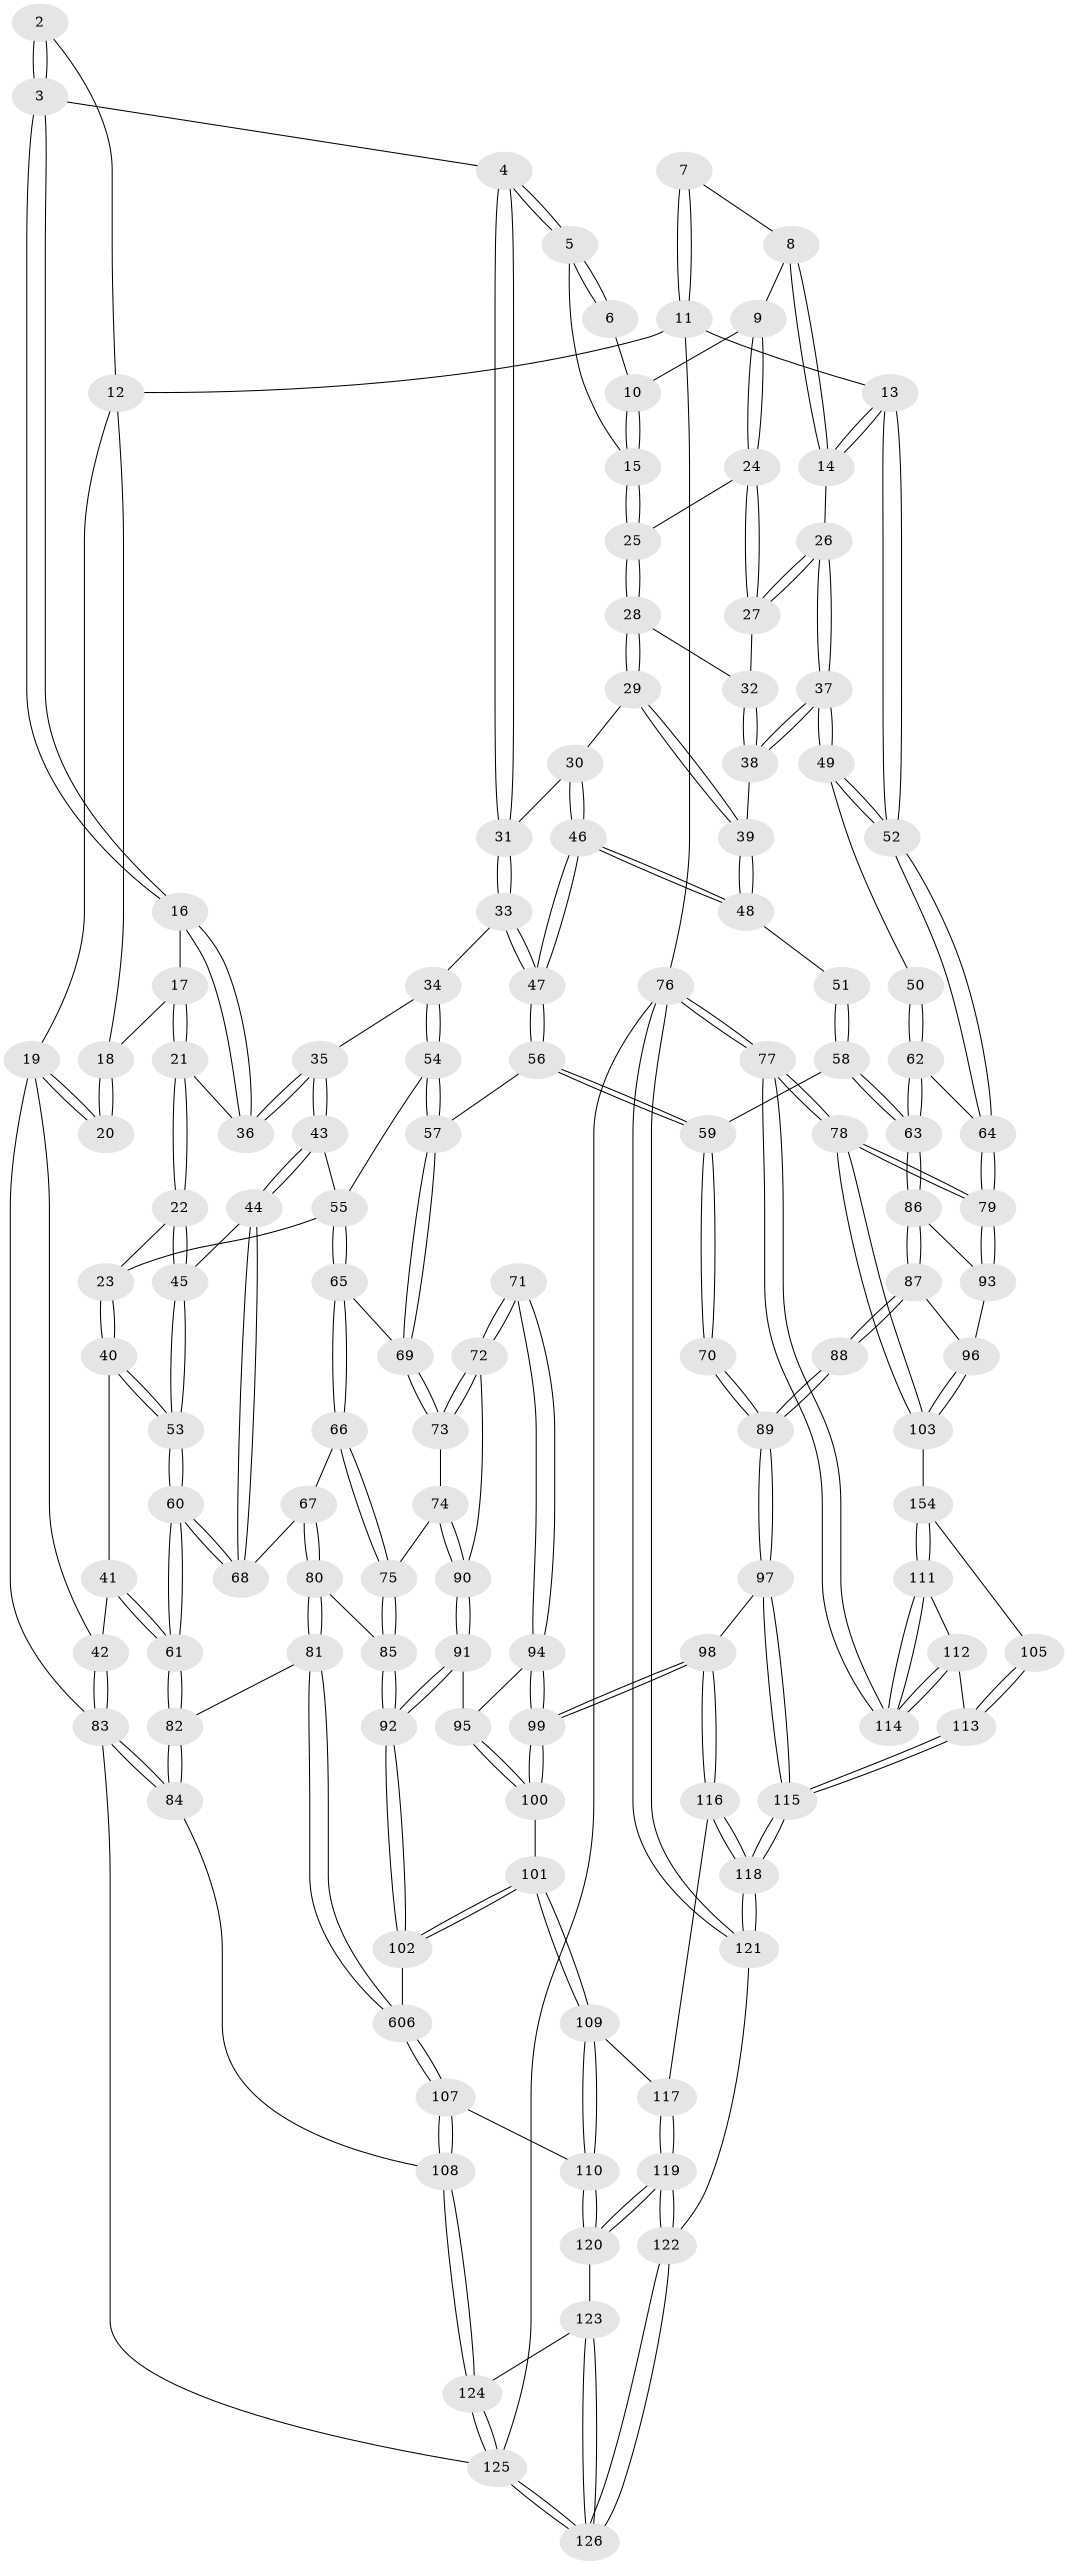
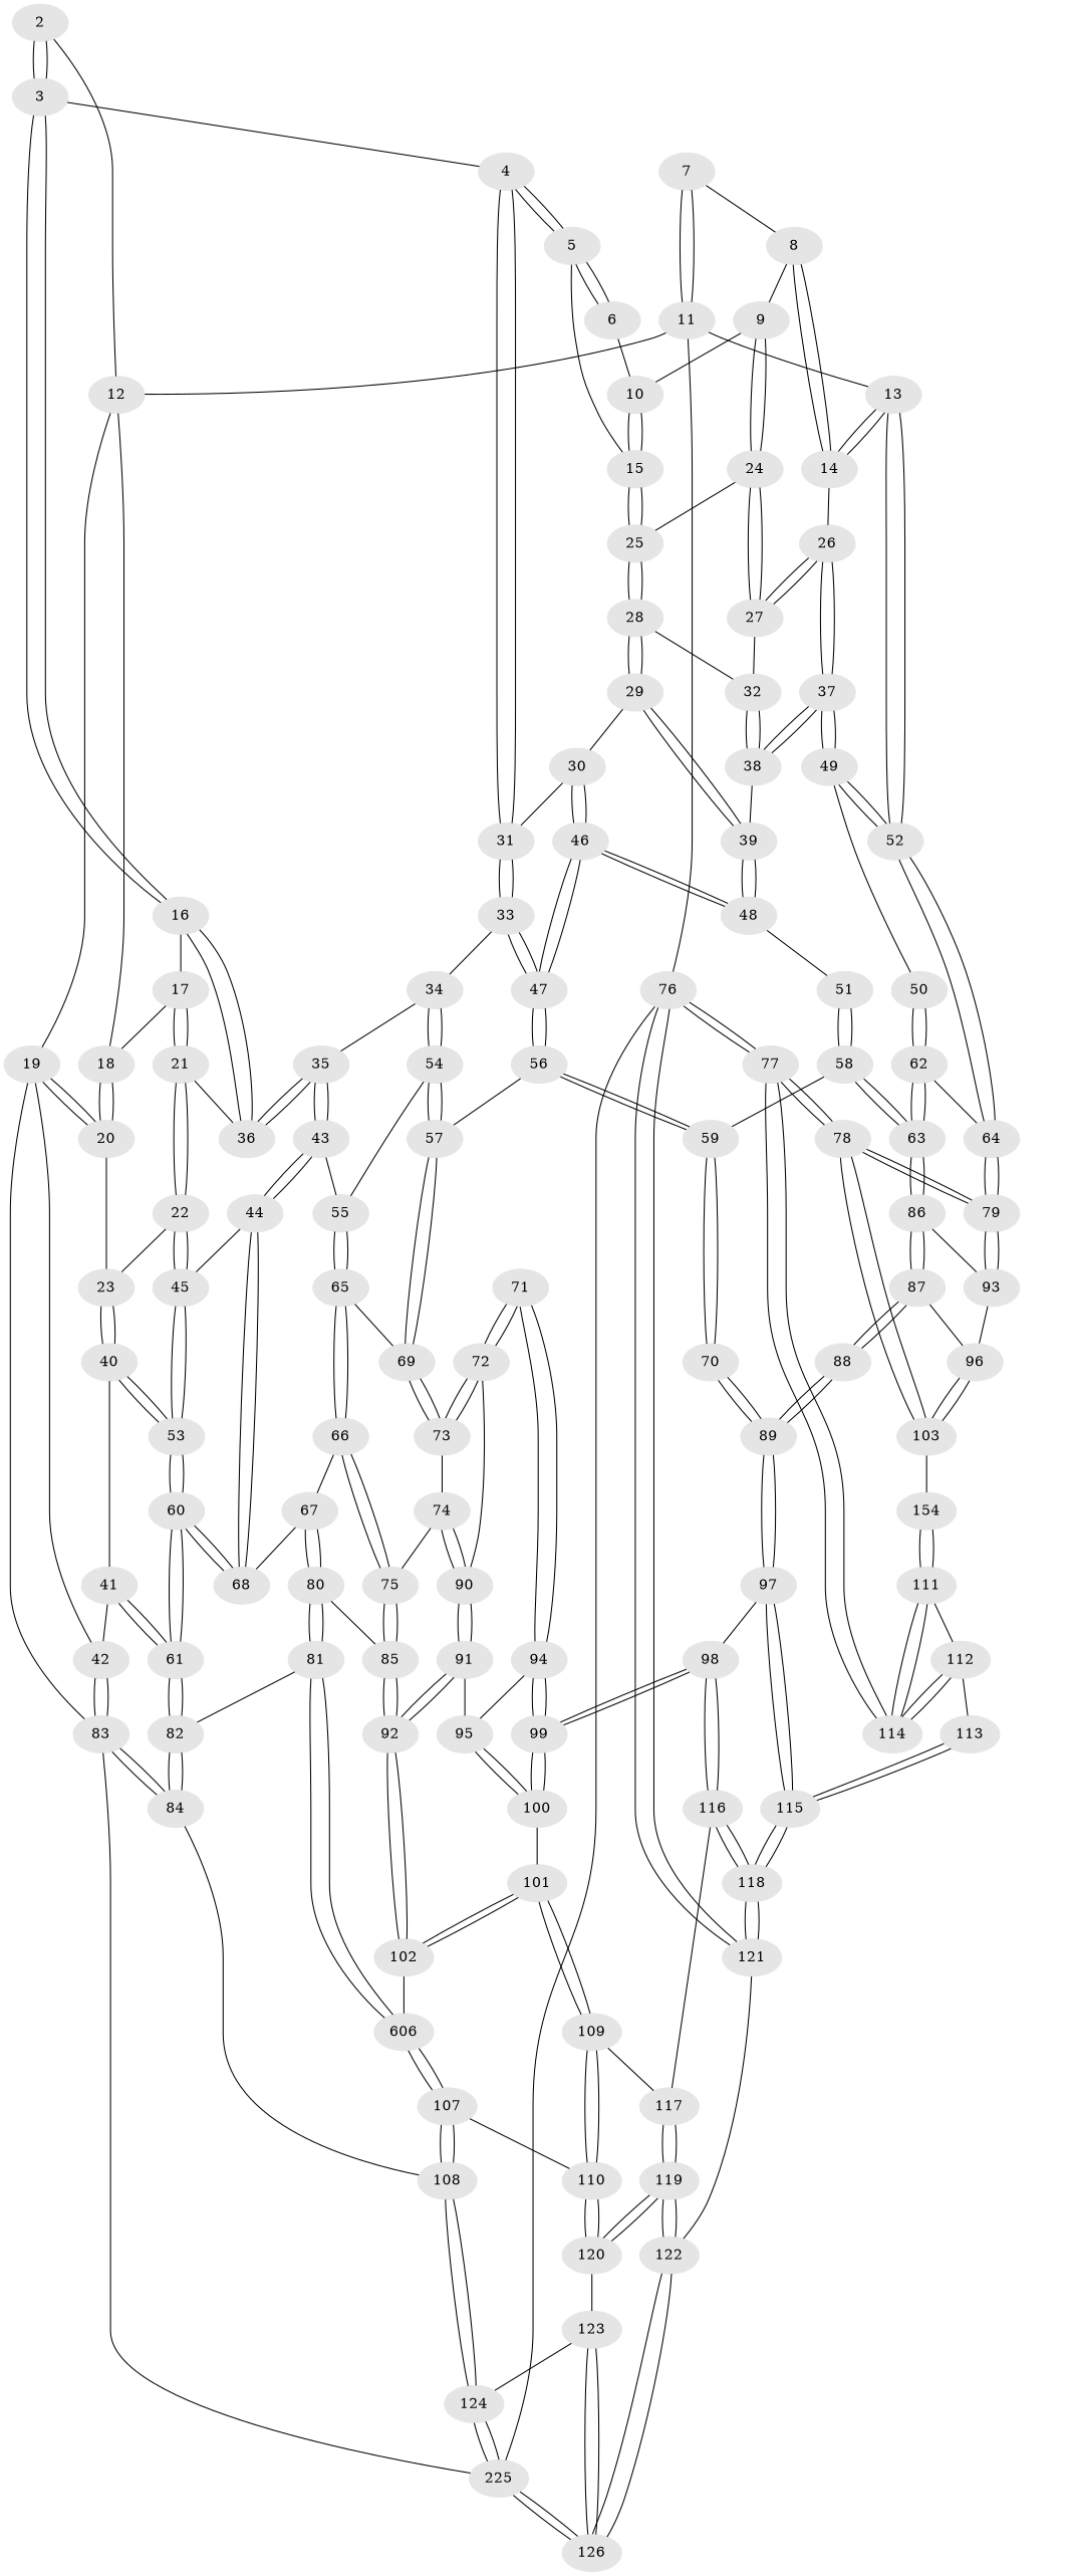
  graph {
    node [color=gray90 style=filled]
    2
    3
    12
    7
    8
    11
    4
    16
    18
    19
    5
    31
    17
    36
    6
    15
    33
    10
    25
    9
    14
    13
    76
    24
    26
    27
    52
    77
    121
-   125
+   125 [label=225]
    20
    42
    83
    64
    37
    28
    21
    22
    23
    84
    40
    45
    53
    41
    32
    29
    38
    49
    30
    39
    46
    48
    47
    34
    35
    54
    56
    43
    55
    57
    44
    50
    51
    61
    60
    82
    68
    65
    59
    58
    62
    63
    79
    69
    66
    70
    73
    86
    89
    93
    87
    67
    75
    80
    85
    81
    74
    71
    72
    94
    97
    90
    95
    99
    91
    92
    78
    114
    122
    126
    103
    n102 [label=154]
    96
    n104 [label=606]
    107
    108
    124
    102
    88
-   105
    113
    98
    115
    100
    101
    116
    118
    117
    109
    110
    111
    112
    120
    119
    123
    2 -- 3
    2 -- 3
    2 -- 12
    3 -- 4
    3 -- 16
    3 -- 16
    12 -- 18
    12 -- 19
    7 -- 8
    7 -- 11
    7 -- 11
    8 -- 9
    8 -- 14
    8 -- 14
    11 -- 12
    11 -- 13
    11 -- 76
    4 -- 5
    4 -- 5
    4 -- 31
    4 -- 31
    16 -- 17
    16 -- 36
    16 -- 36
    18 -- 20
    18 -- 20
    19 -- 20
    19 -- 20
    19 -- 42
    19 -- 83
    5 -- 6
    5 -- 6
    5 -- 15
    31 -- 33
    31 -- 33
    17 -- 18
    17 -- 21
    17 -- 21
    6 -- 10
    15 -- 25
    15 -- 25
    33 -- 47
    33 -- 47
    33 -- 34
    10 -- 15
    10 -- 15
    25 -- 28
    25 -- 28
    9 -- 10
    9 -- 24
    9 -- 24
    14 -- 26
    13 -- 14
    13 -- 14
    13 -- 52
    13 -- 52
    76 -- 77
    76 -- 77
    76 -- 121
    76 -- 121
    76 -- 125
    24 -- 25
    24 -- 27
    24 -- 27
    26 -- 27
    26 -- 27
    26 -- 37
    26 -- 37
    27 -- 32
    52 -- 64
    52 -- 64
    77 -- 78
    77 -- 78
    77 -- 114
    77 -- 114
    121 -- 122
    125 -- 126
    125 -- 126
-   55 -- 23
+   20 -- 23
    42 -- 83
    42 -- 83
    83 -- 125
    83 -- 84
    83 -- 84
    64 -- 79
    64 -- 79
    37 -- 38
    37 -- 38
    37 -- 49
    37 -- 49
    28 -- 32
    28 -- 29
    28 -- 29
    21 -- 36
    21 -- 22
    21 -- 22
    22 -- 23
    22 -- 45
    22 -- 45
    23 -- 40
    23 -- 40
    84 -- 108
    40 -- 53
    40 -- 53
    40 -- 41
    45 -- 53
    45 -- 53
    53 -- 60
    53 -- 60
    41 -- 42
    41 -- 61
    41 -- 61
    32 -- 38
    32 -- 38
    29 -- 30
    29 -- 39
    29 -- 39
    38 -- 39
    49 -- 52
    49 -- 52
    49 -- 50
    30 -- 31
    30 -- 46
    30 -- 46
    39 -- 48
    39 -- 48
    46 -- 48
    46 -- 48
    46 -- 47
    46 -- 47
    48 -- 51
    47 -- 56
    47 -- 56
    34 -- 35
    34 -- 54
    34 -- 54
    35 -- 36
    35 -- 36
    35 -- 43
    35 -- 43
    54 -- 55
    54 -- 57
    54 -- 57
    56 -- 57
    56 -- 59
    56 -- 59
    43 -- 55
    43 -- 44
    43 -- 44
    55 -- 65
    55 -- 65
    57 -- 69
    57 -- 69
    44 -- 45
    44 -- 68
    44 -- 68
    50 -- 62
    50 -- 62
    51 -- 58
    51 -- 58
    61 -- 82
    61 -- 82
    60 -- 61
    60 -- 61
    60 -- 68
    60 -- 68
    82 -- 84
    82 -- 84
    65 -- 69
    65 -- 66
    65 -- 66
    59 -- 70
    59 -- 70
    58 -- 59
    58 -- 63
    58 -- 63
    62 -- 64
    62 -- 63
    62 -- 63
    63 -- 86
    63 -- 86
    79 -- 93
    79 -- 93
    69 -- 73
    69 -- 73
    66 -- 67
    66 -- 75
    66 -- 75
    70 -- 89
    70 -- 89
    73 -- 74
    86 -- 93
    86 -- 87
    86 -- 87
    89 -- 97
    89 -- 97
    93 -- 96
    87 -- 96
    87 -- 88
    87 -- 88
    67 -- 68
    67 -- 80
    67 -- 80
    75 -- 85
    75 -- 85
    80 -- 85
    80 -- 81
    80 -- 81
    85 -- 92
    85 -- 92
    81 -- 82
    81 -- n104
    81 -- n104
    74 -- 75
    74 -- 90
    74 -- 90
    71 -- 72
    71 -- 72
    71 -- 94
    71 -- 94
    72 -- 73
    72 -- 73
    72 -- 90
    94 -- 95
    94 -- 99
    94 -- 99
    97 -- 98
    97 -- 115
    97 -- 115
    90 -- 91
    90 -- 91
    95 -- 100
    95 -- 100
    99 -- 100
    99 -- 100
    91 -- 95
    91 -- 92
    91 -- 92
    92 -- 102
    92 -- 102
    78 -- 79
    78 -- 79
    78 -- 103
    78 -- 103
    122 -- 126
    122 -- 126
    103 -- n102
-   n102 -- 105
    n102 -- 111
    n102 -- 111
    96 -- 103
    96 -- 103
    n104 -- 107
    n104 -- 107
    107 -- 108
    107 -- 108
    107 -- 110
    108 -- 124
    108 -- 124
    124 -- 125
    124 -- 125
    102 -- n104
    88 -- 89
    88 -- 89
-   105 -- 113
-   105 -- 113
    113 -- 115
    113 -- 115
    98 -- 99
    98 -- 99
    98 -- 116
    98 -- 116
    115 -- 118
    115 -- 118
    100 -- 101
    101 -- 102
    101 -- 102
    101 -- 109
    101 -- 109
    116 -- 118
    116 -- 118
    116 -- 117
    118 -- 121
    118 -- 121
    117 -- 119
    117 -- 119
    109 -- 117
    109 -- 110
    109 -- 110
    110 -- 120
    110 -- 120
    111 -- 114
    111 -- 114
    111 -- 112
    112 -- 114
    112 -- 114
    112 -- 113
    120 -- 123
    119 -- 122
    119 -- 122
    119 -- 120
    119 -- 120
    123 -- 126
    123 -- 126
    123 -- 124
  }
